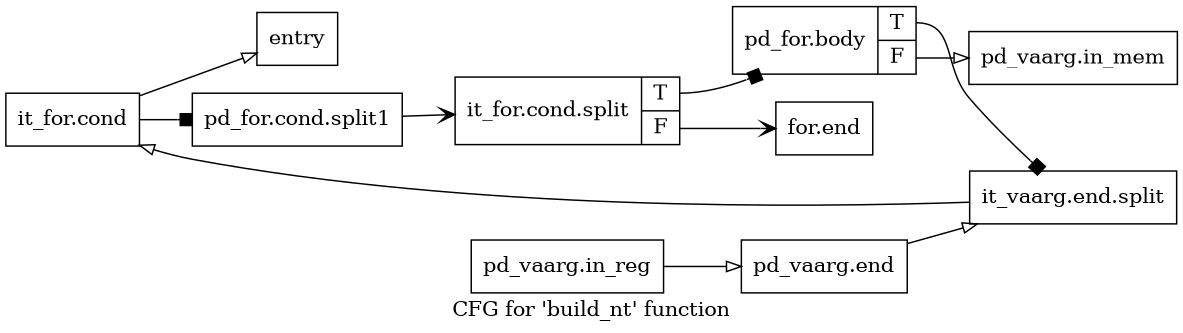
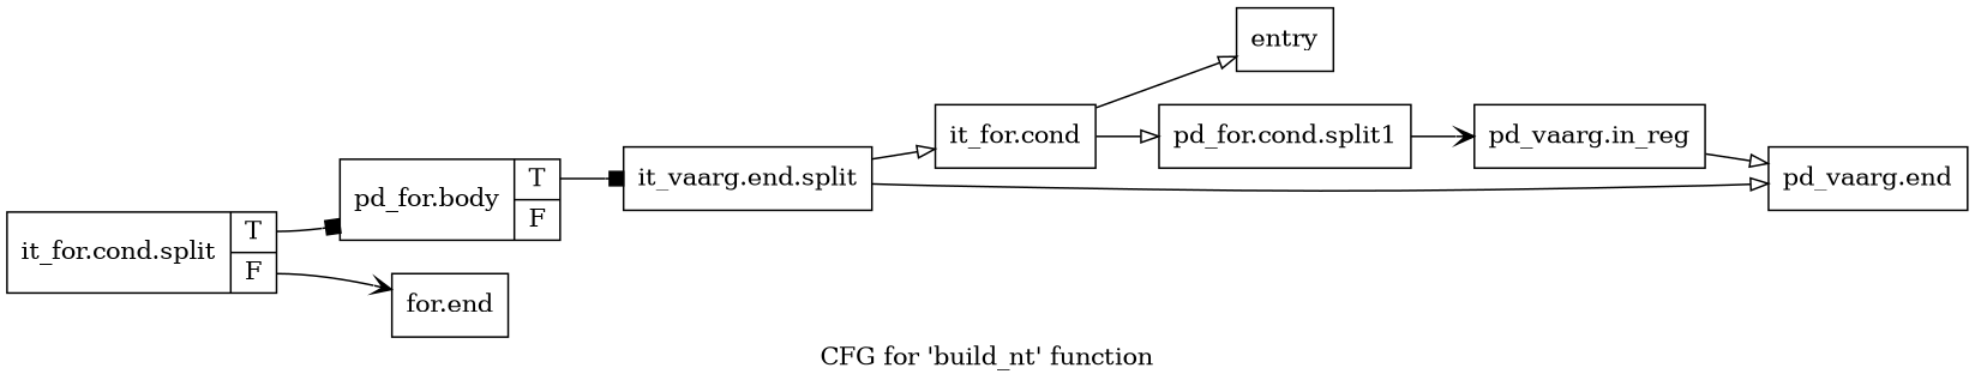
  digraph {
    label="CFG for 'build_nt' function"
    rankdir=LR
    node [shape=record]
    edge [arrowhead=onormal]
    n1 [label="{entry}"]
    n2 [label="{it_for.cond}"]
    n3 [label="{pd_for.cond.split1}"]
    n4 [label="{it_for.cond.split|{<s0>T|<s1>F}}"]
    n5 [label="{pd_for.body|{<s0>T|<s1>F}}"]
    n6 [label="{for.end}"]
-   n7 [label="{pd_vaarg.in_mem}"]
    n8 [label="{it_vaarg.end.split}"]
    n9 [label="{pd_vaarg.in_reg}"]
    n10 [label="{pd_vaarg.end}"]
    n2 -> n1
-   n2 -> n3 [arrowhead=box]
-   n3 -> n4 [arrowhead=vee]
+   n2 -> n3
+   n3 -> n9 [arrowhead=vee]
    n4 -> n5 [arrowhead=box tailport=s0]
    n4 -> n6 [arrowhead=vee tailport=s1]
-   n5 -> n7 [tailport=s1]
    n5 -> n8 [arrowhead=box tailport=s0]
    n8 -> n2
    n9 -> n10
-   n10 -> n8
+   n8 -> n10
  }
